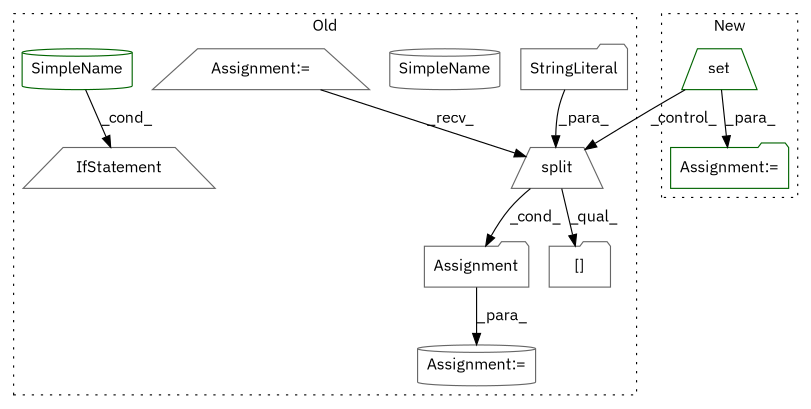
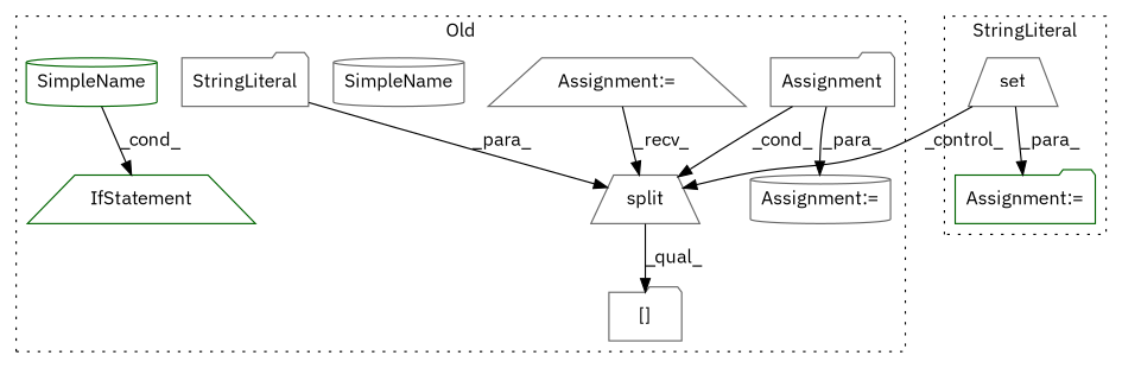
  digraph {
    fontname="IBM Plex Sans"
    node [a=7 color=gray40 fontname="IBM Plex Sans" l=32 s=5339 shape=trapezium]
    edge [fontname="IBM Plex Sans"]
    n1 [a=32 l="6,1" label=split s="5266,5275"]
    n2 [a=45 l=3 label=StringLiteral s=5272 shape=folder]
    n3 [l=1 label="Assignment:=" s=5239 shape=cylinder]
    n4 [a=113 label=Assignment shape=folder]
    n5 [a=2 l="18,1" label="[]" s="5259,5279" shape=folder]
-   n6 [a=25 label=IfStatement]
+   n6 [a=25 color=darkgreen label=IfStatement]
    n7 [a=42 l=5 label=SimpleName s=5366 shape=cylinder]
    n8 [label="Assignment:="]
    n9 [a=42 color=darkgreen l=5 label=SimpleName s=5366 shape=cylinder]
-   n10 [a=32 color=darkgreen l=5 label=set s=5881]
+   n10 [a=32 l=5 label=set s=5881]
    n11 [color=darkgreen l=1 label="Assignment:=" s=5880 shape=folder]
    subgraph cluster_1 {
      label=Old
      style=dotted
      n1
      n2
      n3
      n4
      n5
      n6
      n7
      n8
      n9
    }
    subgraph cluster_2 {
-     label=New
+     label=StringLiteral
      style=dotted
      n10
      n11
    }
-   n1 -> n4 [label=_cond_]
+   n4 -> n1 [label=_cond_]
    n1 -> n5 [label=_qual_]
    n2 -> n1 [label=_para_]
    n4 -> n3 [label=_para_]
    n8 -> n1 [label=_recv_]
    n9 -> n6 [label=_cond_]
    n10 -> n1 [label=_control_]
    n10 -> n11 [label=_para_]
  }
